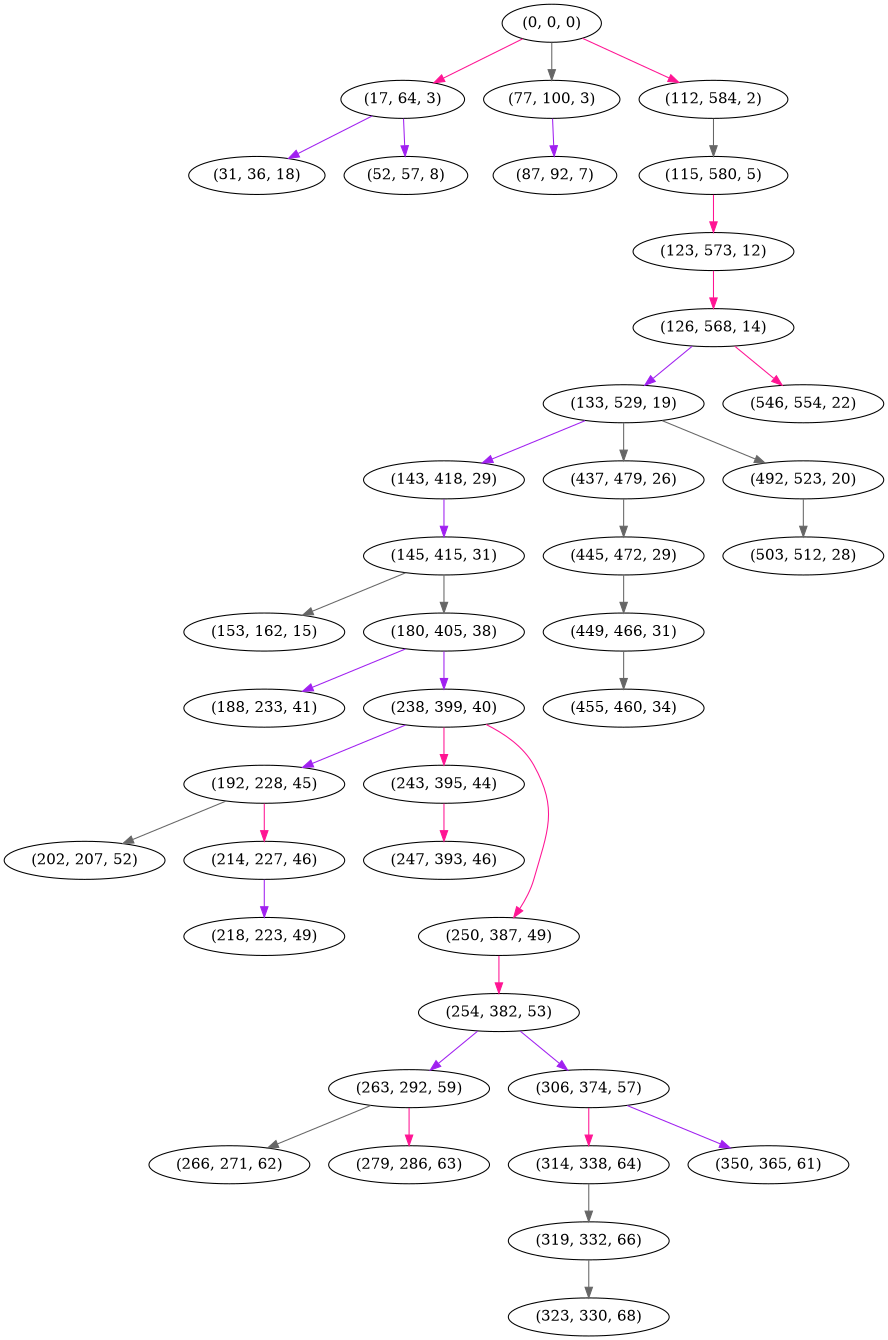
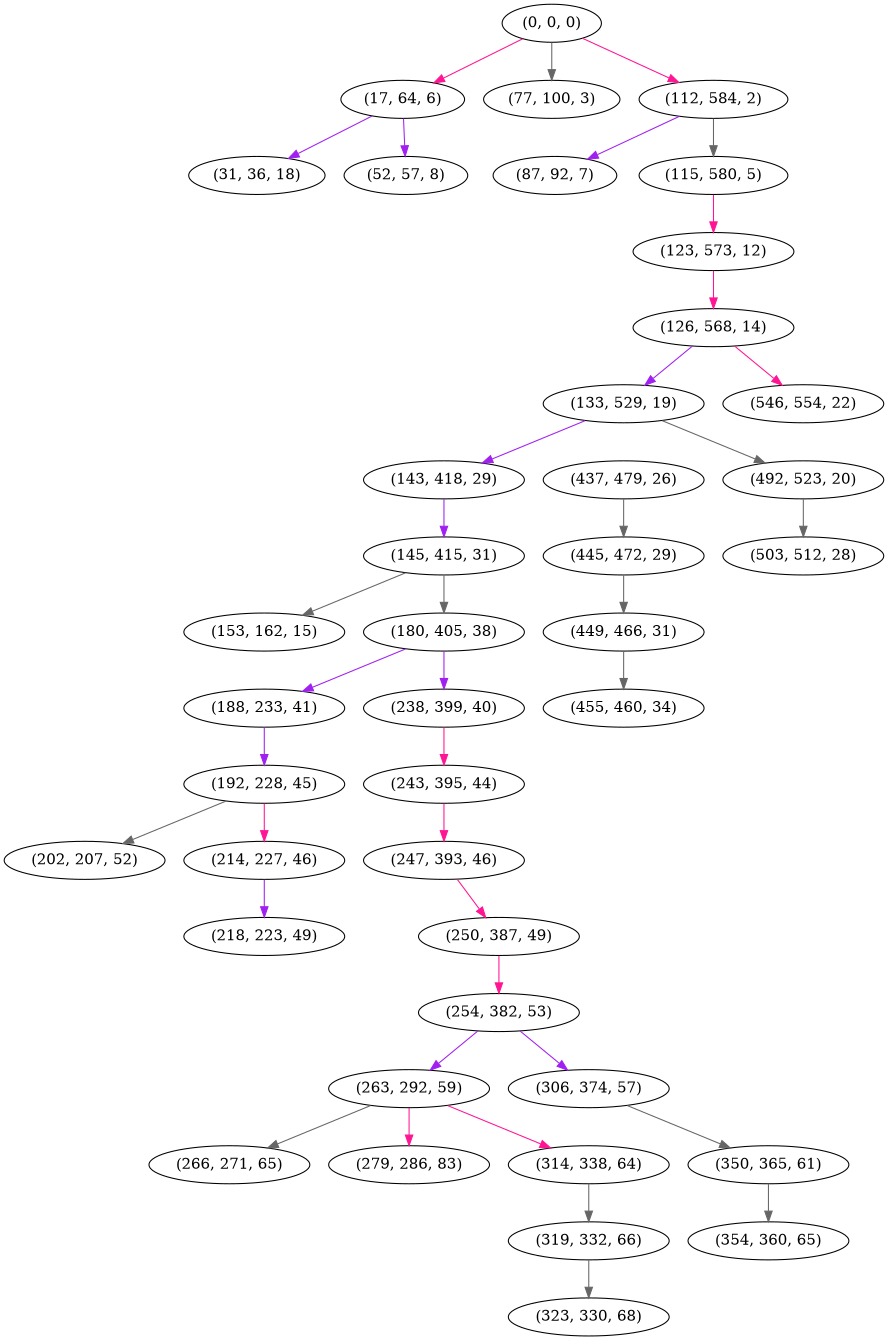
  digraph {
    edge [color=gray40]
    "(0, 0, 0)"
-   "(17, 64, 6)" [label="(17, 64, 3)"]
+   "(17, 64, 6)"
    "(77, 100, 3)"
    "(112, 584, 2)"
    "(31, 36, 18)"
    "(52, 57, 8)"
    "(87, 92, 7)"
    "(115, 580, 5)"
    "(123, 573, 12)"
    "(126, 568, 14)"
    "(133, 529, 19)"
    "(546, 554, 22)"
    "(143, 418, 29)"
    "(437, 479, 26)"
    "(492, 523, 20)"
    "(145, 415, 31)"
    "(445, 472, 29)"
    "(503, 512, 28)"
    n19 [label="(153, 162, 15)"]
    "(180, 405, 38)"
    "(188, 233, 41)"
    "(238, 399, 40)"
    "(192, 228, 45)"
    "(243, 395, 44)"
    "(202, 207, 52)"
    "(214, 227, 46)"
    "(218, 223, 49)"
    "(247, 393, 46)"
    "(250, 387, 49)"
    "(254, 382, 53)"
    "(263, 292, 59)"
    "(306, 374, 57)"
-   "(266, 271, 62)"
-   "(279, 286, 63)"
+   "(266, 271, 62)" [label="(266, 271, 65)"]
+   "(279, 286, 63)" [label="(279, 286, 83)"]
    "(314, 338, 64)"
    "(350, 365, 61)"
    "(319, 332, 66)"
+   "(354, 360, 65)"
    "(323, 330, 68)"
    "(449, 466, 31)"
    "(455, 460, 34)"
    "(0, 0, 0)" -> "(17, 64, 6)" [color=deeppink]
    "(0, 0, 0)" -> "(77, 100, 3)"
    "(0, 0, 0)" -> "(112, 584, 2)" [color=deeppink]
    "(17, 64, 6)" -> "(31, 36, 18)" [color=purple]
    "(17, 64, 6)" -> "(52, 57, 8)" [color=purple]
-   "(77, 100, 3)" -> "(87, 92, 7)" [color=purple]
+   "(112, 584, 2)" -> "(87, 92, 7)" [color=purple]
    "(112, 584, 2)" -> "(115, 580, 5)"
    "(115, 580, 5)" -> "(123, 573, 12)" [color=deeppink]
    "(123, 573, 12)" -> "(126, 568, 14)" [color=deeppink]
    "(126, 568, 14)" -> "(133, 529, 19)" [color=purple]
    "(126, 568, 14)" -> "(546, 554, 22)" [color=deeppink]
    "(133, 529, 19)" -> "(143, 418, 29)" [color=purple]
-   "(133, 529, 19)" -> "(437, 479, 26)"
    "(133, 529, 19)" -> "(492, 523, 20)"
    "(143, 418, 29)" -> "(145, 415, 31)" [color=purple]
    "(437, 479, 26)" -> "(445, 472, 29)"
    "(492, 523, 20)" -> "(503, 512, 28)"
    "(145, 415, 31)" -> n19
    "(145, 415, 31)" -> "(180, 405, 38)"
    "(445, 472, 29)" -> "(449, 466, 31)"
    "(180, 405, 38)" -> "(188, 233, 41)" [color=purple]
    "(180, 405, 38)" -> "(238, 399, 40)" [color=purple]
-   "(238, 399, 40)" -> "(192, 228, 45)" [color=purple]
+   "(188, 233, 41)" -> "(192, 228, 45)" [color=purple]
    "(238, 399, 40)" -> "(243, 395, 44)" [color=deeppink]
    "(192, 228, 45)" -> "(202, 207, 52)"
    "(192, 228, 45)" -> "(214, 227, 46)" [color=deeppink]
    "(243, 395, 44)" -> "(247, 393, 46)" [color=deeppink]
    "(214, 227, 46)" -> "(218, 223, 49)" [color=purple]
-   "(238, 399, 40)" -> "(250, 387, 49)" [color=deeppink]
+   "(247, 393, 46)" -> "(250, 387, 49)" [color=deeppink]
    "(250, 387, 49)" -> "(254, 382, 53)" [color=deeppink]
    "(254, 382, 53)" -> "(263, 292, 59)" [color=purple]
    "(254, 382, 53)" -> "(306, 374, 57)" [color=purple]
    "(263, 292, 59)" -> "(266, 271, 62)"
    "(263, 292, 59)" -> "(279, 286, 63)" [color=deeppink]
-   "(306, 374, 57)" -> "(314, 338, 64)" [color=deeppink]
-   "(306, 374, 57)" -> "(350, 365, 61)" [color=purple]
+   "(263, 292, 59)" -> "(314, 338, 64)" [color=deeppink]
+   "(306, 374, 57)" -> "(350, 365, 61)"
    "(314, 338, 64)" -> "(319, 332, 66)"
+   "(350, 365, 61)" -> "(354, 360, 65)"
    "(319, 332, 66)" -> "(323, 330, 68)"
    "(449, 466, 31)" -> "(455, 460, 34)"
  }
